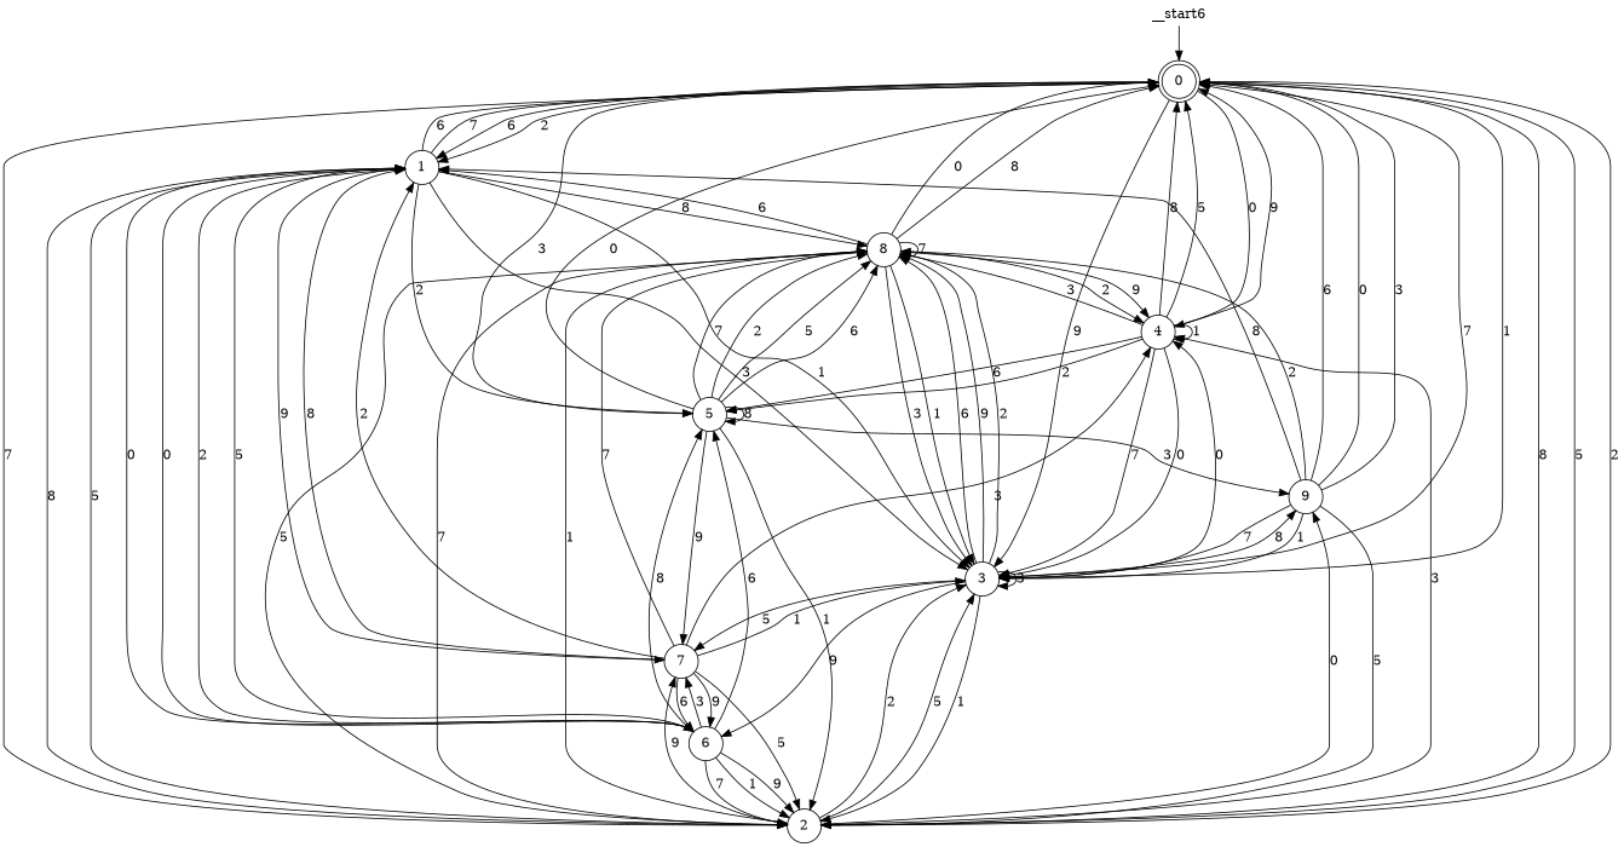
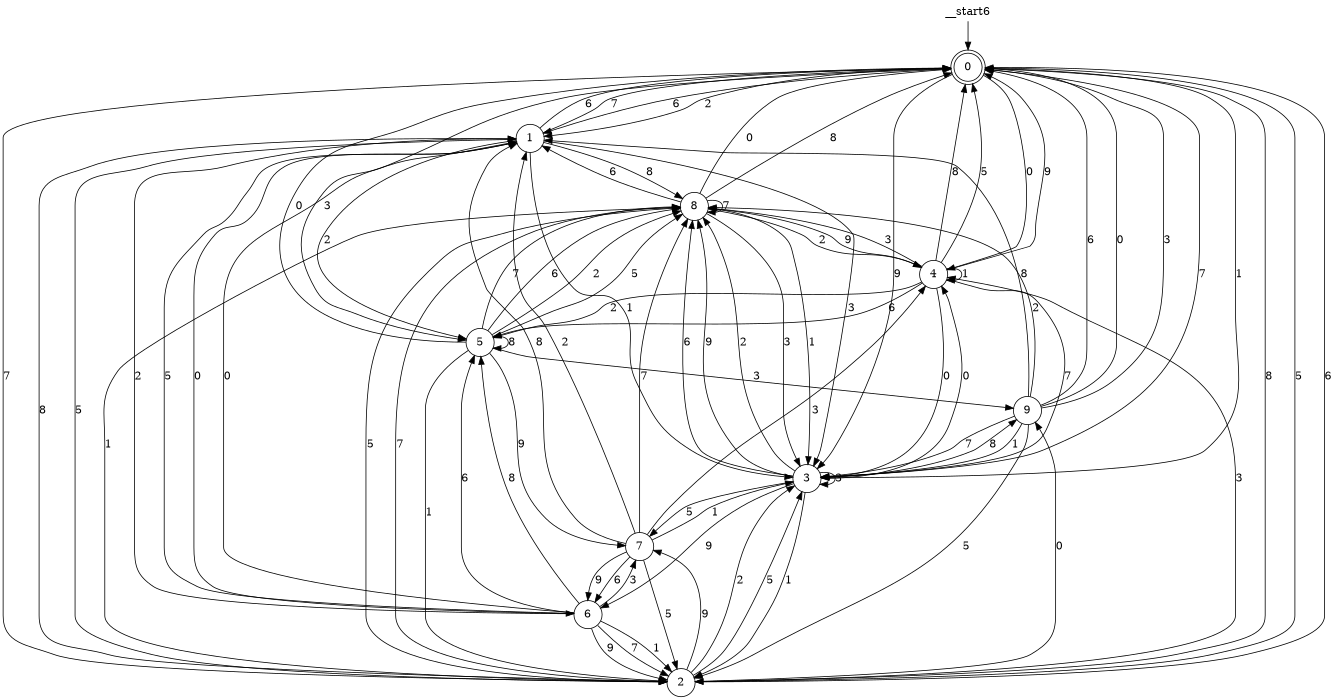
  digraph {
    fontname="DejaVu Serif"
    node [fontname="DejaVu Serif" shape=circle]
    edge [fontname="DejaVu Serif"]
    n1 [label=0 shape=doublecircle]
    n2 [label=1]
    n3 [label=2]
    n4 [label=3]
    n5 [label=4]
    n6 [label=5]
    n7 [label=6]
    n8 [label=7]
    n9 [label=8]
    n10 [label=9]
    n11 [height=0 label=__start6 shape=none width=0]
    n1 -> n2 [label=6]
    n1 -> n2 [label=2]
    n1 -> n3 [label=7]
    n1 -> n3 [label=8]
    n1 -> n3 [label=5]
    n1 -> n4 [label=1]
    n1 -> n4 [label=9]
    n1 -> n5 [label=0]
    n1 -> n6 [label=3]
    n2 -> n1 [label=6]
    n2 -> n1 [label=7]
    n2 -> n3 [label=5]
    n2 -> n4 [label=1]
    n2 -> n4 [label=3]
    n2 -> n6 [label=2]
    n2 -> n7 [label=0]
-   n2 -> n8 [label=9]
    n2 -> n9 [label=8]
-   n3 -> n1 [label=2]
+   n3 -> n1 [label=6]
    n3 -> n2 [label=8]
    n3 -> n4 [label=2]
    n3 -> n4 [label=5]
    n3 -> n5 [label=3]
    n3 -> n8 [label=9]
    n3 -> n9 [label=7]
    n3 -> n9 [label=1]
    n3 -> n10 [label=0]
    n4 -> n1 [label=7]
    n4 -> n3 [label=1]
    n4 -> n4 [label=3]
    n4 -> n5 [label=0]
    n4 -> n7 [label=9]
    n4 -> n8 [label=5]
    n4 -> n9 [label=6]
    n4 -> n9 [label=9]
    n4 -> n9 [label=2]
    n4 -> n10 [label=8]
    n5 -> n1 [label=9]
    n5 -> n1 [label=8]
    n5 -> n1 [label=5]
    n5 -> n4 [label=7]
    n5 -> n4 [label=0]
    n5 -> n5 [label=1]
    n5 -> n6 [label=6]
    n5 -> n6 [label=2]
    n5 -> n9 [label=3]
    n6 -> n1 [label=0]
    n6 -> n3 [label=1]
    n6 -> n6 [label=8]
    n6 -> n8 [label=9]
    n6 -> n9 [label=6]
    n6 -> n9 [label=7]
    n6 -> n9 [label=2]
    n6 -> n9 [label=5]
    n6 -> n10 [label=3]
    n7 -> n2 [label=0]
    n7 -> n2 [label=2]
    n7 -> n2 [label=5]
    n7 -> n3 [label=7]
    n7 -> n3 [label=1]
    n7 -> n3 [label=9]
    n7 -> n6 [label=6]
    n7 -> n6 [label=8]
    n7 -> n8 [label=3]
    n8 -> n2 [label=8]
    n8 -> n2 [label=2]
    n8 -> n3 [label=5]
    n8 -> n4 [label=1]
    n8 -> n5 [label=3]
    n8 -> n7 [label=6]
    n8 -> n7 [label=9]
    n8 -> n9 [label=7]
    n9 -> n1 [label=0]
    n9 -> n1 [label=8]
    n9 -> n2 [label=6]
    n9 -> n3 [label=5]
    n9 -> n4 [label=1]
    n9 -> n4 [label=3]
    n9 -> n5 [label=9]
    n9 -> n5 [label=2]
    n9 -> n9 [label=7]
    n10 -> n1 [label=6]
    n10 -> n1 [label=0]
    n10 -> n1 [label=3]
    n10 -> n2 [label=8]
    n10 -> n3 [label=5]
    n10 -> n4 [label=7]
    n10 -> n4 [label=1]
    n10 -> n9 [label=2]
    n11 -> n1
  }
